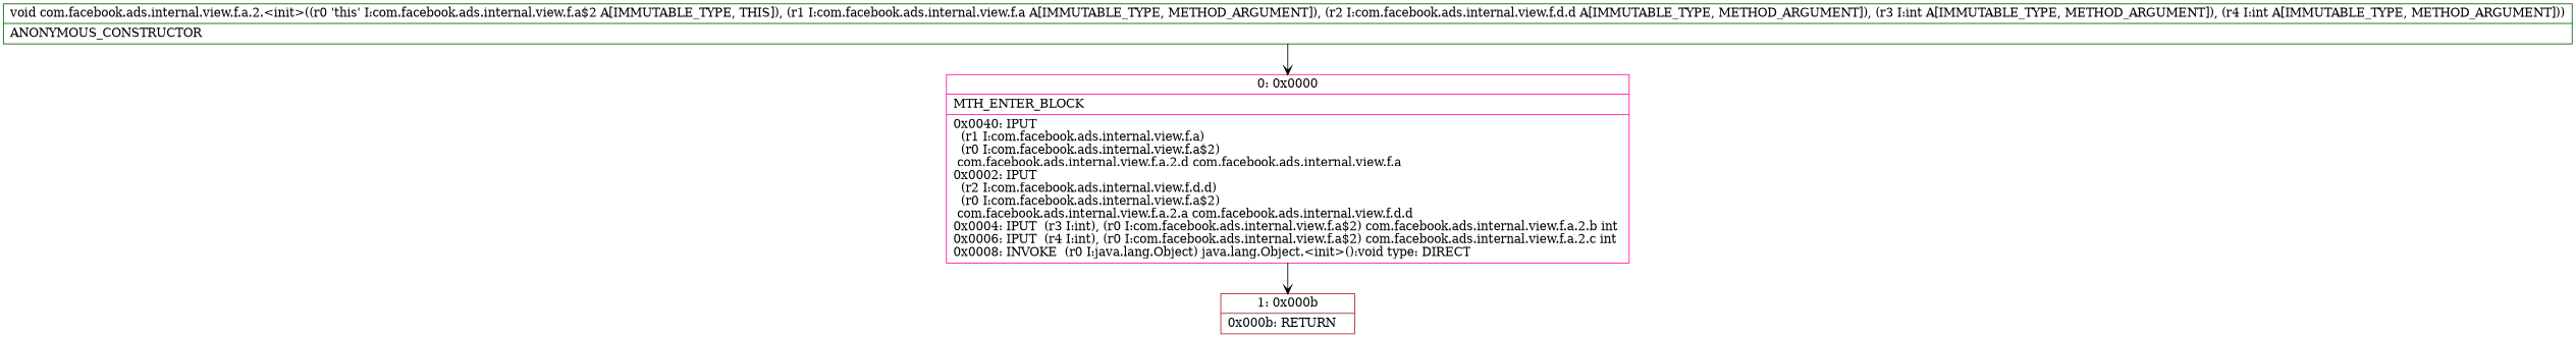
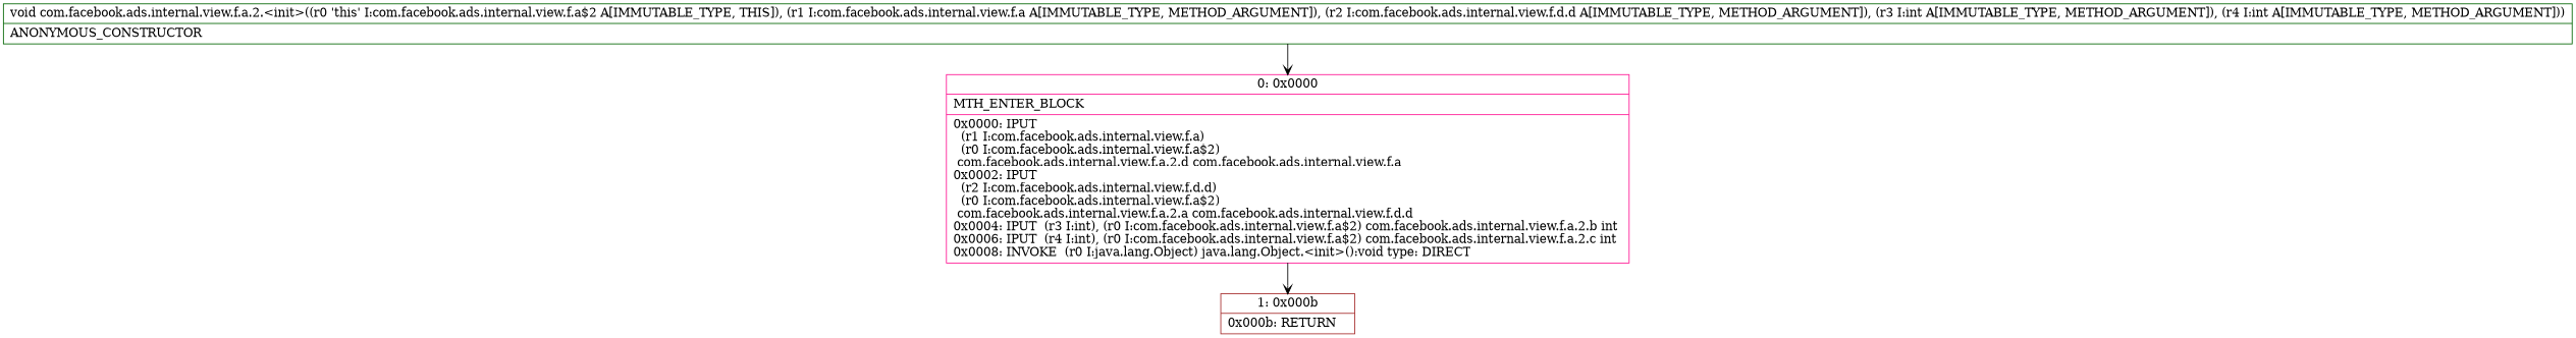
  digraph {
    node [shape=record]
    edge [arrowhead=vee]
-   n1 [label="{0\:\ 0x0000|MTH_ENTER_BLOCK\l|0x0040: IPUT  \l  (r1 I:com.facebook.ads.internal.view.f.a)\l  (r0 I:com.facebook.ads.internal.view.f.a$2)\l com.facebook.ads.internal.view.f.a.2.d com.facebook.ads.internal.view.f.a \l0x0002: IPUT  \l  (r2 I:com.facebook.ads.internal.view.f.d.d)\l  (r0 I:com.facebook.ads.internal.view.f.a$2)\l com.facebook.ads.internal.view.f.a.2.a com.facebook.ads.internal.view.f.d.d \l0x0004: IPUT  (r3 I:int), (r0 I:com.facebook.ads.internal.view.f.a$2) com.facebook.ads.internal.view.f.a.2.b int \l0x0006: IPUT  (r4 I:int), (r0 I:com.facebook.ads.internal.view.f.a$2) com.facebook.ads.internal.view.f.a.2.c int \l0x0008: INVOKE  (r0 I:java.lang.Object) java.lang.Object.\<init\>():void type: DIRECT \l}" color=deeppink]
+   n1 [label="{0\:\ 0x0000|MTH_ENTER_BLOCK\l|0x0000: IPUT  \l  (r1 I:com.facebook.ads.internal.view.f.a)\l  (r0 I:com.facebook.ads.internal.view.f.a$2)\l com.facebook.ads.internal.view.f.a.2.d com.facebook.ads.internal.view.f.a \l0x0002: IPUT  \l  (r2 I:com.facebook.ads.internal.view.f.d.d)\l  (r0 I:com.facebook.ads.internal.view.f.a$2)\l com.facebook.ads.internal.view.f.a.2.a com.facebook.ads.internal.view.f.d.d \l0x0004: IPUT  (r3 I:int), (r0 I:com.facebook.ads.internal.view.f.a$2) com.facebook.ads.internal.view.f.a.2.b int \l0x0006: IPUT  (r4 I:int), (r0 I:com.facebook.ads.internal.view.f.a$2) com.facebook.ads.internal.view.f.a.2.c int \l0x0008: INVOKE  (r0 I:java.lang.Object) java.lang.Object.\<init\>():void type: DIRECT \l}" color=deeppink]
    n2 [label="{1\:\ 0x000b|0x000b: RETURN   \l}" color=brown]
    n3 [label="{void com.facebook.ads.internal.view.f.a.2.\<init\>((r0 'this' I:com.facebook.ads.internal.view.f.a$2 A[IMMUTABLE_TYPE, THIS]), (r1 I:com.facebook.ads.internal.view.f.a A[IMMUTABLE_TYPE, METHOD_ARGUMENT]), (r2 I:com.facebook.ads.internal.view.f.d.d A[IMMUTABLE_TYPE, METHOD_ARGUMENT]), (r3 I:int A[IMMUTABLE_TYPE, METHOD_ARGUMENT]), (r4 I:int A[IMMUTABLE_TYPE, METHOD_ARGUMENT]))  | ANONYMOUS_CONSTRUCTOR\l}" color=darkgreen]
    n1 -> n2
    n3 -> n1
  }
